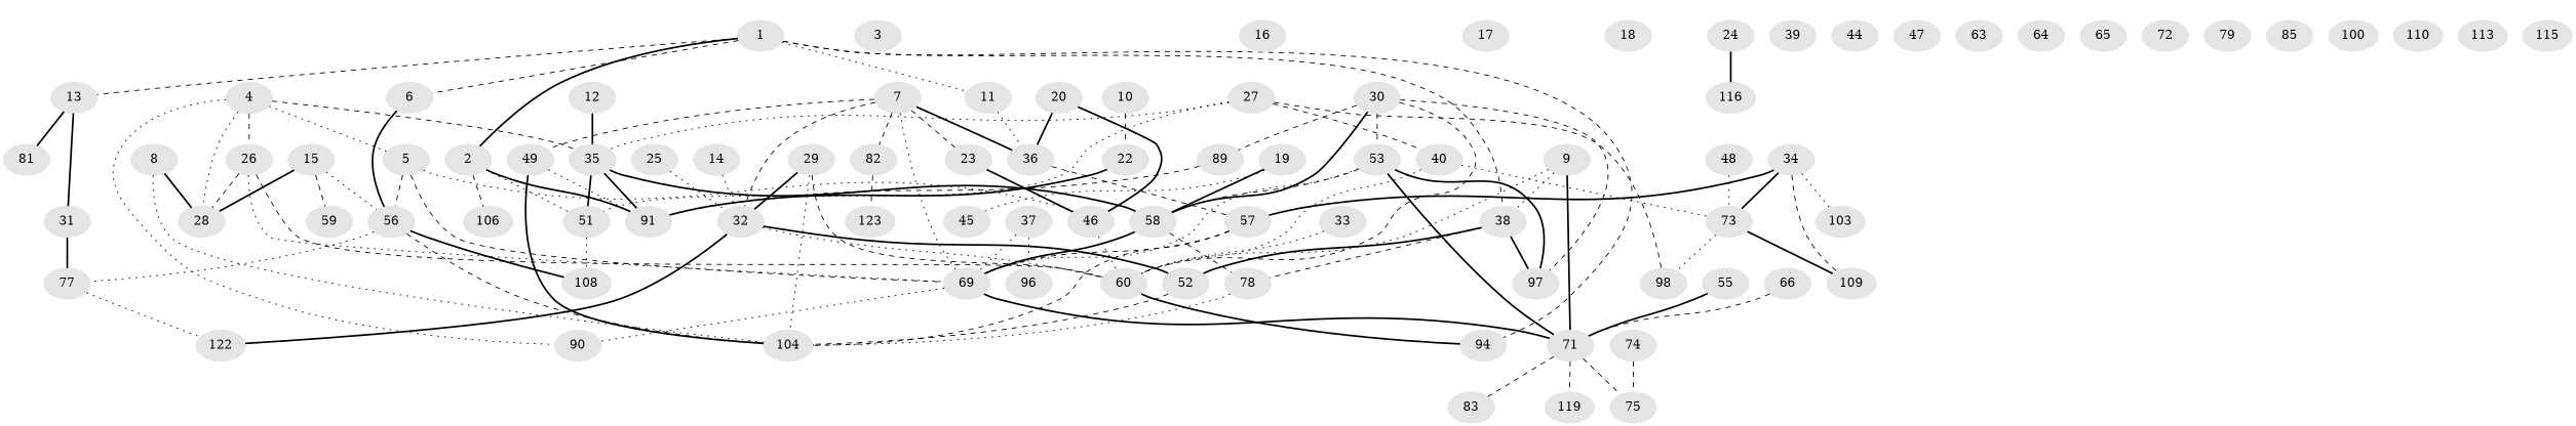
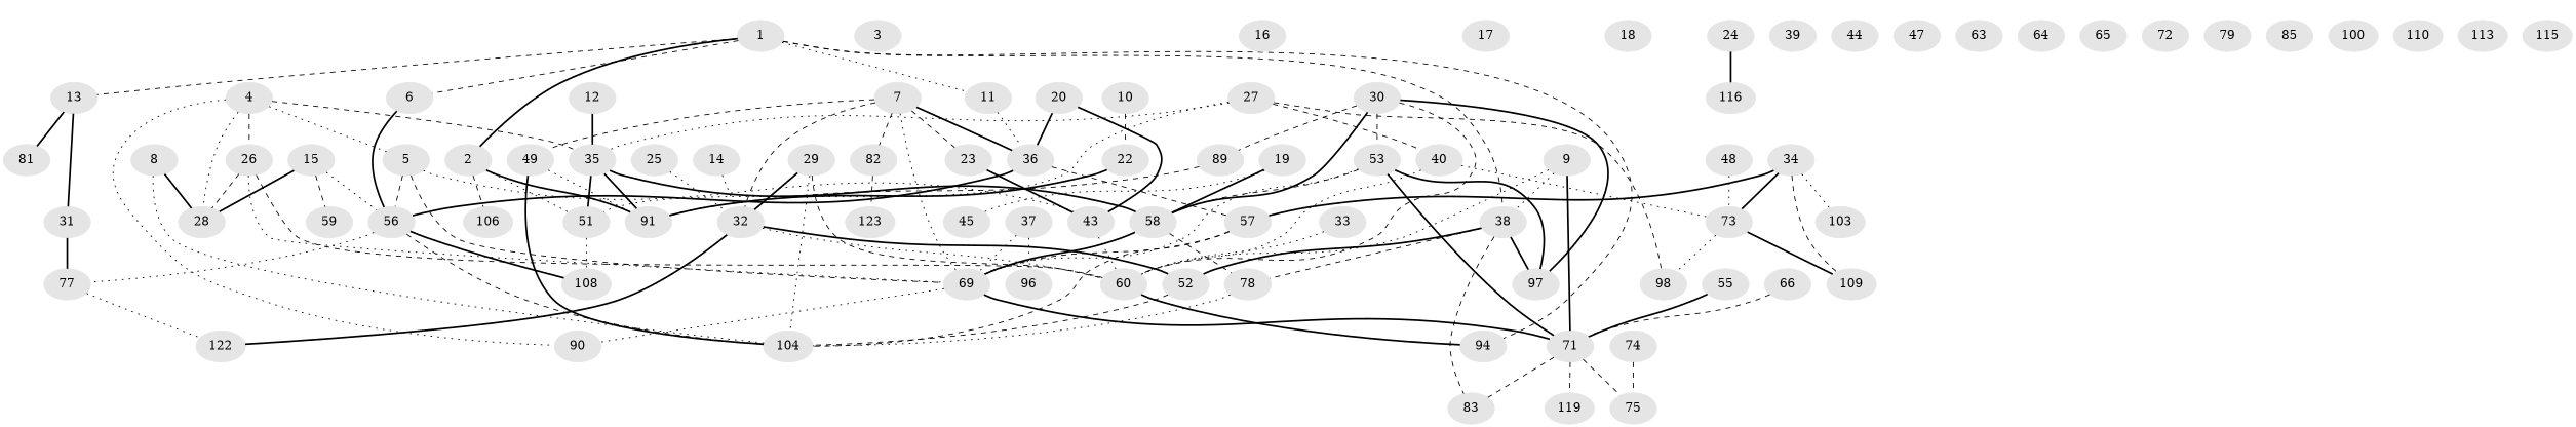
  graph {
    node [color=gray90 style=filled]
    edge [style=dashed]
    1 [super="+46"]
    2 [super="+93"]
    6
    11
    13 [super="+102"]
    38 [super="+118"]
    94
    51
    91 [super="+120"]
    106
    56 [super="+68"]
    36 [super="+87"]
    n13 [label=81]
    31
    97 [super="+121"]
    52
    78
    83
    108
    3
    4 [super="+76"]
    5 [super="+41"]
    26
    28 [super="+84"]
    35 [super="+42"]
    90
-   43 [super="+81" label=46]
+   43 [super="+81"]
    69 [super="+88"]
    60 [super="+107"]
    58 [super="+101"]
    104 [super="+112"]
    77
    71 [super="+86"]
    7 [super="+70"]
    23
    32 [super="+62"]
    49
    82
    122
    57 [super="+111"]
    123
    8
    9
    75
    119
    22 [super="+105"]
    10
    12
    14
    15 [super="+117"]
    59
    16
    17
    18
    19 [super="+50"]
    45
    20
    24 [super="+114"]
    116
    25
    27
    40 [super="+54"]
    98
    73 [super="+92"]
    29 [super="+61"]
    30 [super="+99"]
    53
    89
    33
    34 [super="+67"]
    103
    109
    37
    96
    39
    44
    47
    48 [super="+95"]
    55
    63
    64
    65
    66
    72
    74
    79
    85
    100
    110
    113
    115
    1 -- 2 [style=bold]
    1 -- 6
    1 -- 11 [style=dotted]
    1 -- 13
    1 -- 38
    1 -- 94
    2 -- 51 [style=dotted]
    2 -- 91 [style=bold]
    2 -- 106
    6 -- 56 [style=bold]
    11 -- 36 [style=dotted]
    13 -- n13 [style=bold]
    13 -- 31 [style=bold]
    38 -- 97 [style=bold]
    38 -- 52 [style=bold]
    38 -- 78
+   38 -- 83
    51 -- 108 [style=dotted]
    56 -- 108 [style=bold]
    56 -- 104
    56 -- 77 [style=dotted]
+   36 -- 56 [style=bold]
    36 -- 57
    31 -- 77 [style=bold]
    52 -- 104
    78 -- 104 [style=dotted]
    4 -- 5 [style=dotted]
    4 -- 26
    4 -- 28 [style=dotted]
    4 -- 35
    4 -- 90 [style=dotted]
    5 -- 56
    5 -- 43 [style=dotted]
    5 -- 69
    26 -- 28
    26 -- 69 [style=dotted]
    26 -- 60
    35 -- 51 [style=bold]
    35 -- 91 [style=bold]
    35 -- 58 [style=bold]
    43 -- 60 [style=dotted]
    69 -- 90 [style=dotted]
    69 -- 71 [style=bold]
    60 -- 94 [style=bold]
    58 -- 78
    58 -- 69 [style=bold]
    77 -- 122 [style=dotted]
    71 -- 83
    71 -- 75
    71 -- 119
    7 -- 36 [style=bold]
    7 -- 69 [style=dotted]
    7 -- 23
    7 -- 32
    7 -- 49
    7 -- 82
    23 -- 43 [style=bold]
    32 -- 52 [style=bold]
    32 -- 60 [style=dotted]
    32 -- 122 [style=bold]
    49 -- 91 [style=dotted]
    49 -- 104 [style=bold]
    82 -- 123
    57 -- 69
    57 -- 104
    8 -- 28 [style=bold]
    8 -- 104 [style=dotted]
    9 -- 38 [style=dotted]
    9 -- 60 [style=dotted]
    9 -- 71 [style=bold]
    22 -- 91 [style=bold]
    10 -- 22
    12 -- 35 [style=bold]
    14 -- 32 [style=dotted]
    15 -- 56 [style=dotted]
    15 -- 28 [style=bold]
    15 -- 59
    19 -- 58 [style=bold]
    19 -- 45 [style=dotted]
    20 -- 36 [style=bold]
    20 -- 43 [style=bold]
    24 -- 116 [style=bold]
    25 -- 32 [style=dotted]
    27 -- 51 [style=dotted]
    27 -- 35 [style=dotted]
    27 -- 40
    27 -- 98
    40 -- 60 [style=dotted]
    40 -- 73 [style=dotted]
    73 -- 98 [style=dotted]
    73 -- 109 [style=bold]
    29 -- 60
    29 -- 104 [style=dotted]
    29 -- 32 [style=bold]
-   30 -- 97
+   30 -- 97 [style=bold]
    30 -- 60
    30 -- 58 [style=bold]
    30 -- 53
    30 -- 89
    53 -- 97 [style=bold]
    53 -- 69 [style=dotted]
    53 -- 58
    53 -- 71 [style=bold]
    89 -- 91
    33 -- 60 [style=dotted]
    34 -- 57 [style=bold]
    34 -- 73 [style=bold]
    34 -- 103 [style=dotted]
    34 -- 109
    37 -- 69 [style=dotted]
    37 -- 96 [style=dotted]
    48 -- 73 [style=dotted]
    55 -- 71 [style=bold]
    66 -- 71
    74 -- 75
  }
